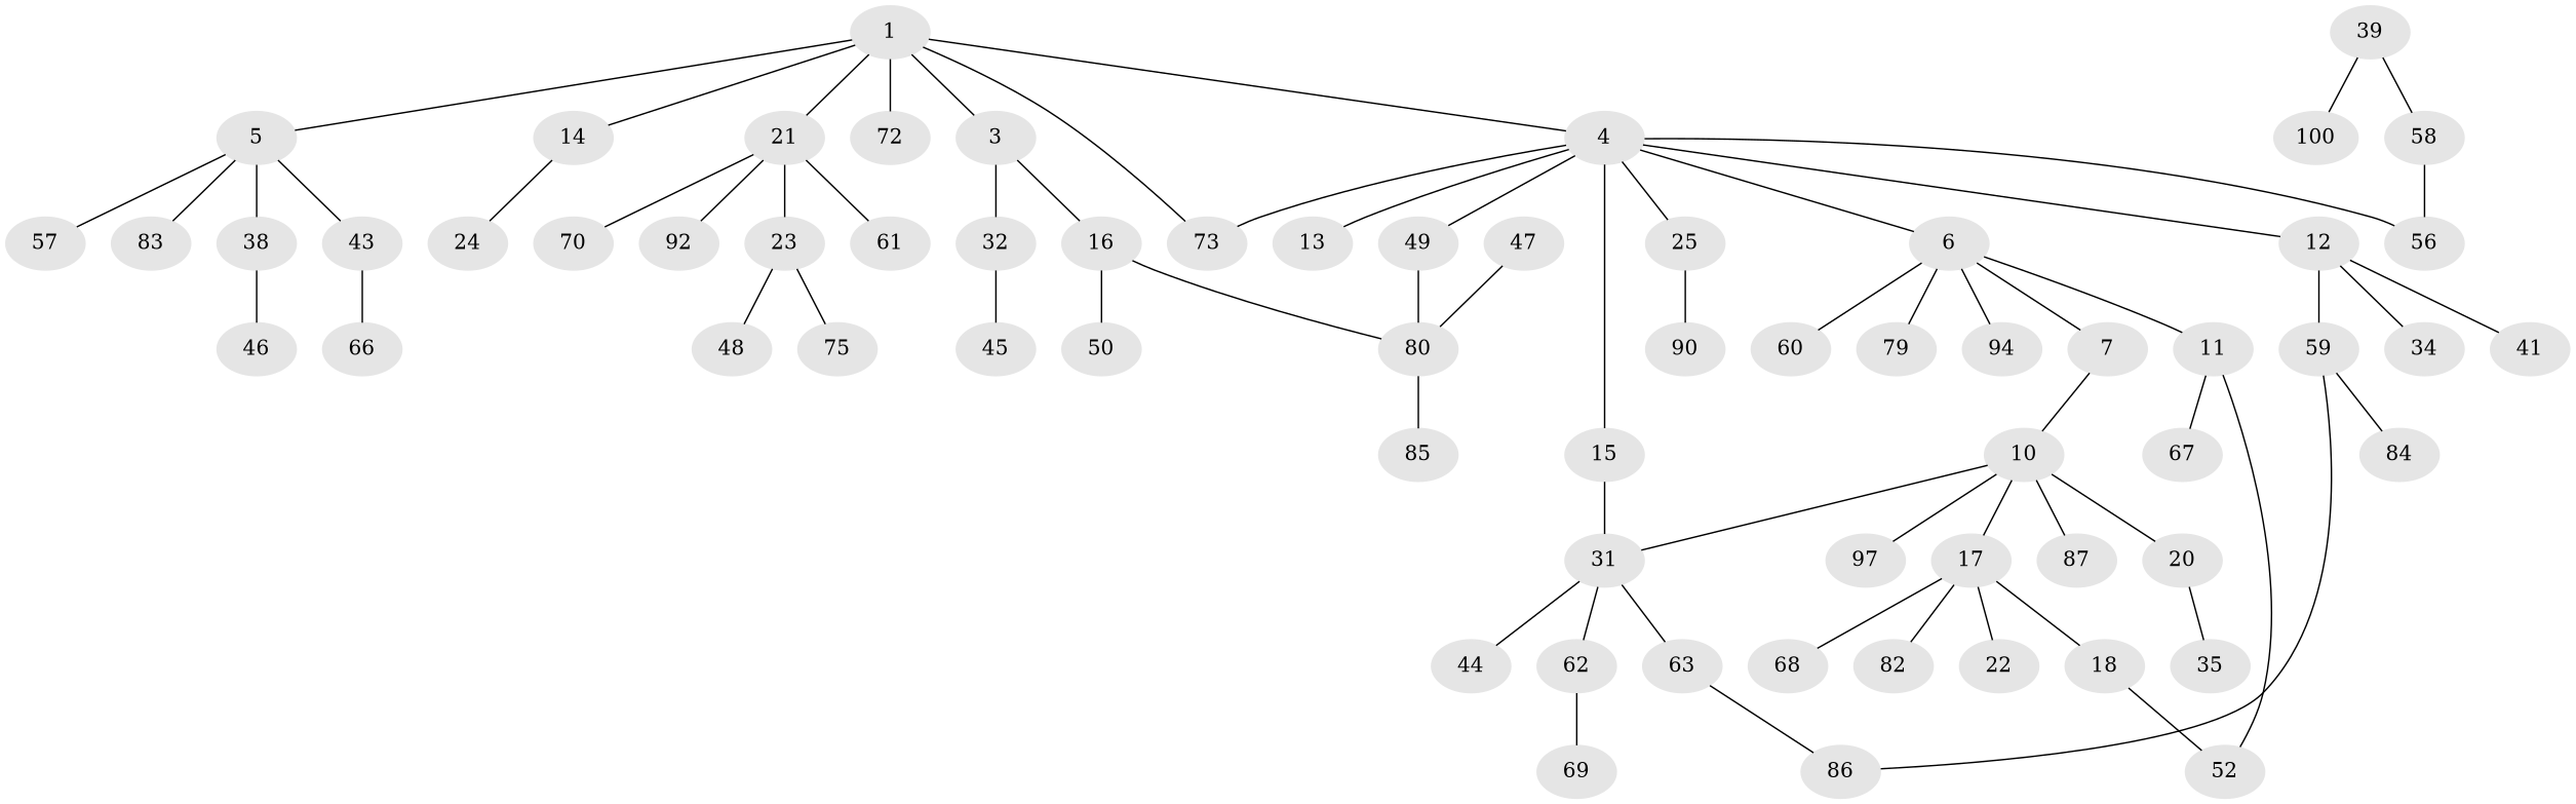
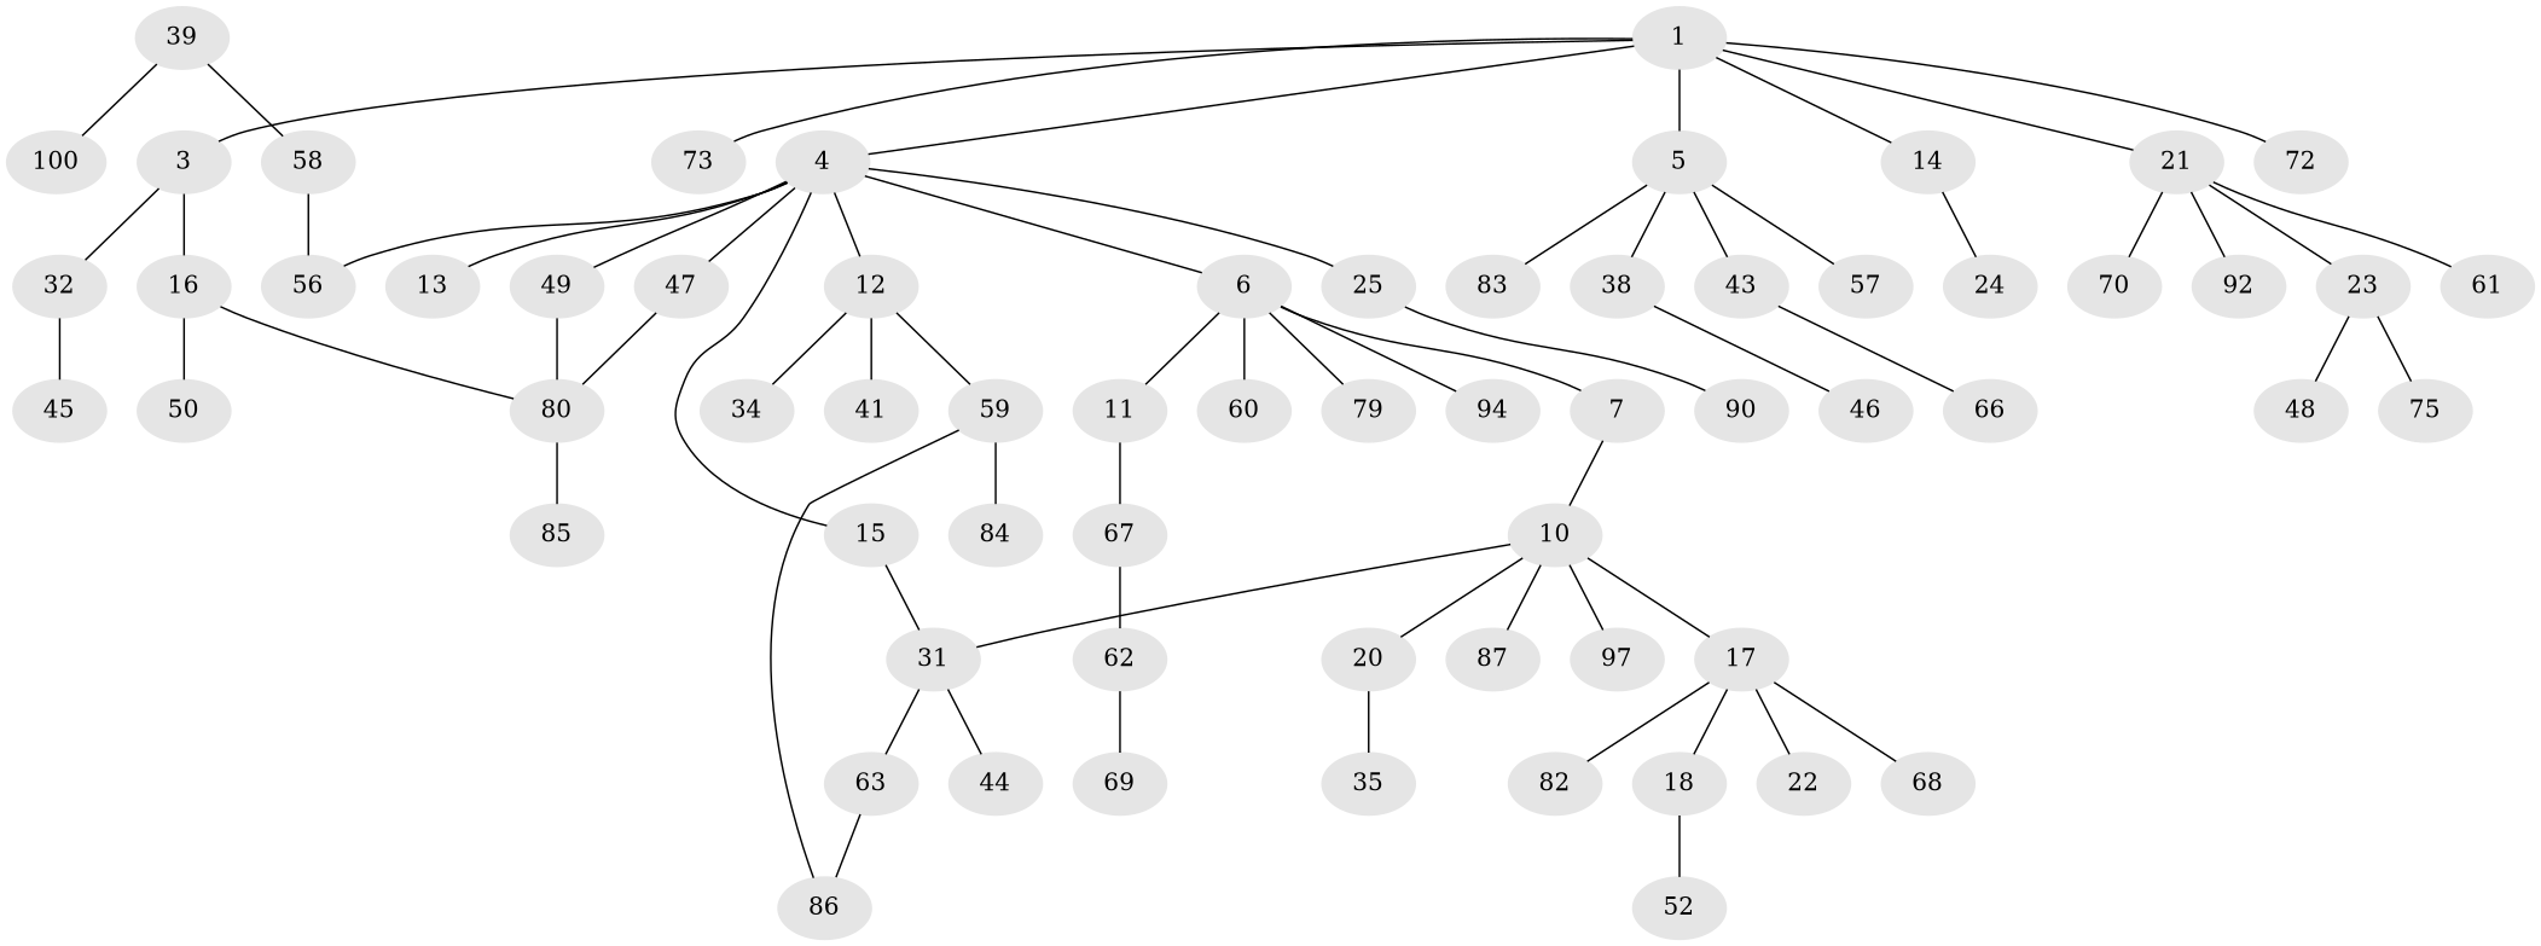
  graph {
    node [color=gray90 style=filled]
    1 [super="+2"]
    3 [super="+42"]
    4 [super="+8"]
    5 [super="+30"]
    14 [super="+96"]
    21 [super="+54"]
    72
    73
    16 [super="+33"]
    32 [super="+89"]
    6 [super="+15"]
    12 [super="+36"]
    13
    n14 [label=15]
    25
    47 [super="+71"]
    49 [super="+77"]
    56
    38 [super="+65"]
    43
    57
    83
    24
    23 [super="+27"]
    61
    70
    92
    50
    80 [super="+91"]
    45
    7 [super="+95"]
    11 [super="+74"]
    60
    79
    94
    34
    41
    59 [super="+76"]
    31 [super="+51"]
    n40 [label=90]
    46
    66 [super="+81"]
    10
    52 [super="+64"]
    67
    17 [super="+37"]
    20 [super="+55"]
    87
    97 [super="+99"]
    n50 [label=58 super="+58"]
    39
    100
    86 [super="+88"]
    63
    18 [super="+90"]
    22
    68
    82
    35
    44
    62
    84 [super="+98"]
    85
    48
    75
    69 [super="+78"]
    1 -- 3
    1 -- 4
    1 -- 5
    1 -- 14
    1 -- 21
    1 -- 72
    1 -- 73
    3 -- 16
    3 -- 32
    4 -- 6
    4 -- 12
    4 -- 13
    4 -- n14
    4 -- 25
-   4 -- 73
+   4 -- 47
    4 -- 49
    4 -- 56
    5 -- 38
    5 -- 43
    5 -- 57
    5 -- 83
    14 -- 24
    21 -- 23
    21 -- 61
    21 -- 70
    21 -- 92
    16 -- 50
    16 -- 80
    32 -- 45
    6 -- 7
    6 -- 11
    6 -- 60
    6 -- 79
    6 -- 94
    12 -- 34
    12 -- 41
    12 -- 59
    n14 -- 31
    25 -- n40
    47 -- 80
    49 -- 80
    38 -- 46
    43 -- 66
    23 -- 48
    23 -- 75
    80 -- 85
    7 -- 10
-   11 -- 52
    11 -- 67
    59 -- 86
    59 -- 84
    31 -- 63
    31 -- 44
-   31 -- 62
+   67 -- 62
    10 -- 31
    10 -- 17
    10 -- 20
    10 -- 87
    10 -- 97
    17 -- 18
    17 -- 22
    17 -- 68
    17 -- 82
    20 -- 35
    n50 -- 56
    39 -- n50
    39 -- 100
    63 -- 86
    18 -- 52
    62 -- 69
  }
